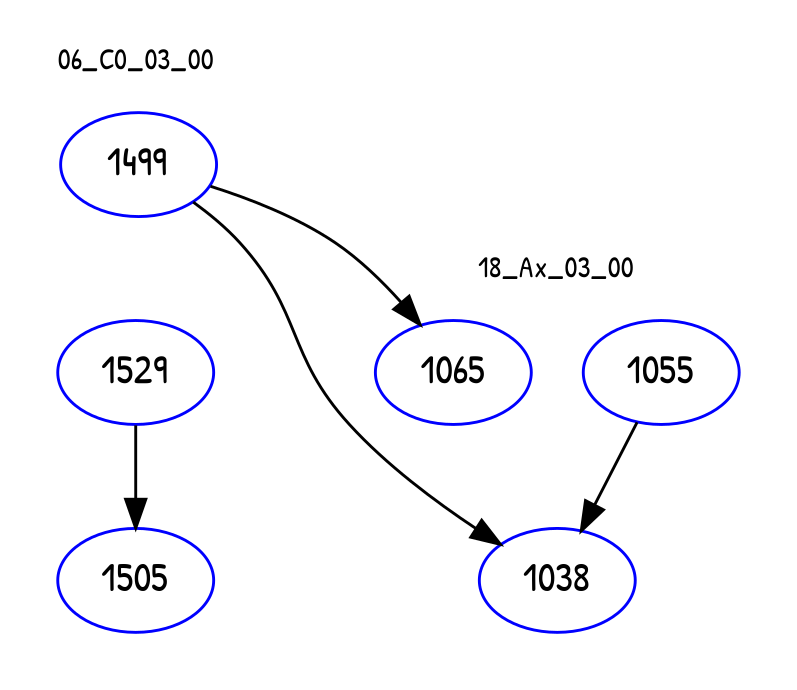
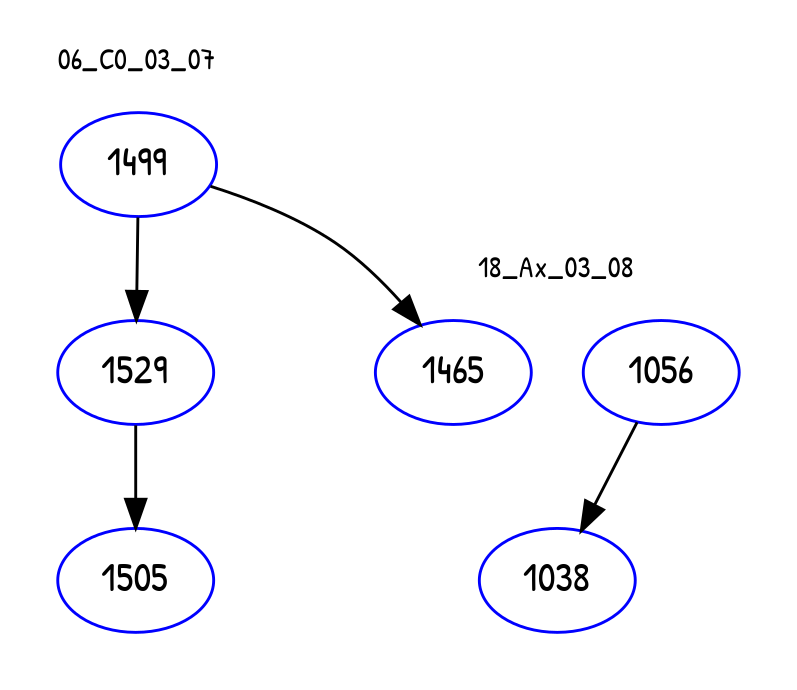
  digraph {
    fontname="Patrick Hand"
    node [color=blue fontname="Patrick Hand"]
    edge [color=black fontname="Patrick Hand"]
-   n1 [label=1055]
+   n1 [label=1056]
    n2 [label=1038]
-   n3 [label=1065]
+   n3 [label=1465]
    n4 [label=1499]
    n5 [label=1529]
    n6 [label=1505]
    subgraph cluster_1 {
      color=white
      fontsize=10
-     label="18_Ax_03_00"
+     label="18_Ax_03_08"
      n1
      n2
      n3
    }
    subgraph cluster_2 {
      color=white
      fontsize=10
-     label="06_C0_03_00"
+     label="06_C0_03_07"
      n4
      n5
      n6
    }
    n1 -> n2
    n4 -> n3
-   n4 -> n2
+   n4 -> n5
    n5 -> n6
  }
